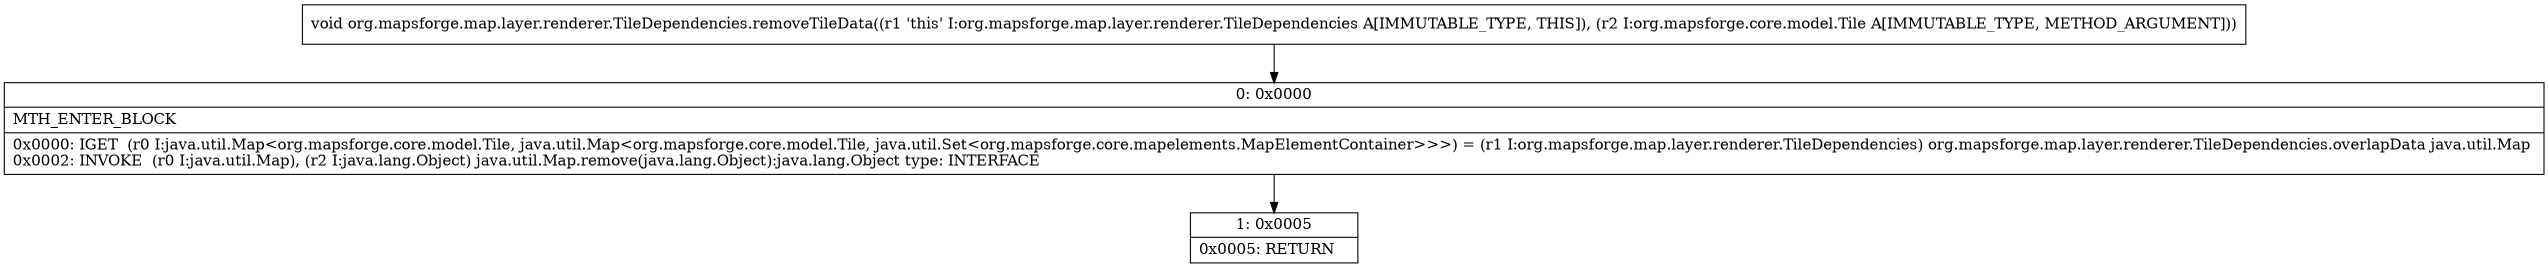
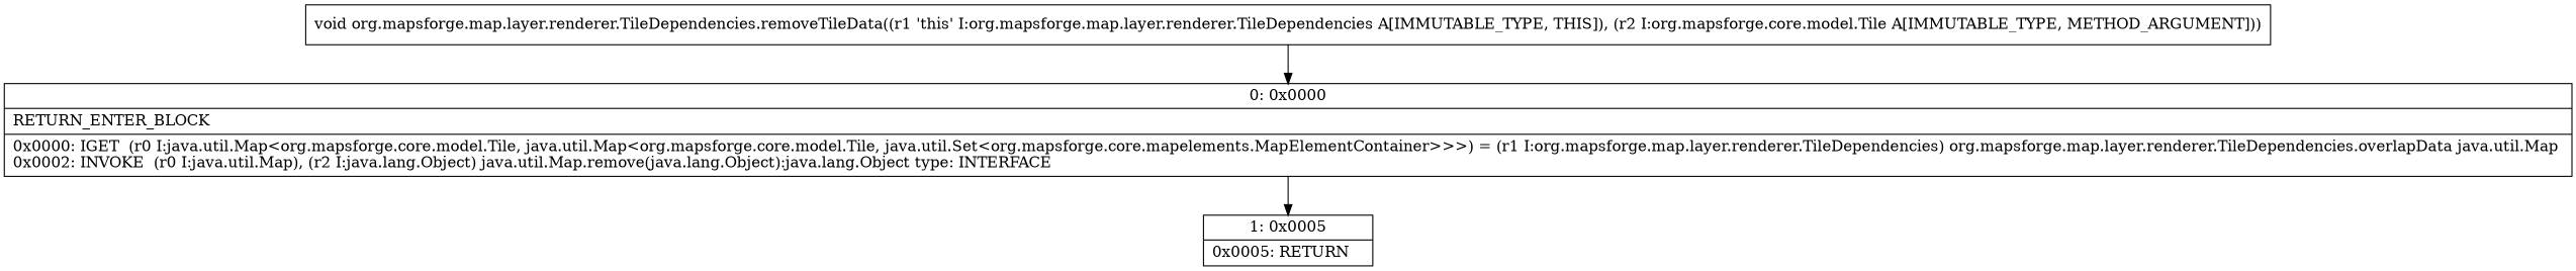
  digraph {
    node [shape=record]
-   n1 [label="{0\:\ 0x0000|MTH_ENTER_BLOCK\l|0x0000: IGET  (r0 I:java.util.Map\<org.mapsforge.core.model.Tile, java.util.Map\<org.mapsforge.core.model.Tile, java.util.Set\<org.mapsforge.core.mapelements.MapElementContainer\>\>\>) = (r1 I:org.mapsforge.map.layer.renderer.TileDependencies) org.mapsforge.map.layer.renderer.TileDependencies.overlapData java.util.Map \l0x0002: INVOKE  (r0 I:java.util.Map), (r2 I:java.lang.Object) java.util.Map.remove(java.lang.Object):java.lang.Object type: INTERFACE \l}"]
+   n1 [label="{0\:\ 0x0000|RETURN_ENTER_BLOCK\l|0x0000: IGET  (r0 I:java.util.Map\<org.mapsforge.core.model.Tile, java.util.Map\<org.mapsforge.core.model.Tile, java.util.Set\<org.mapsforge.core.mapelements.MapElementContainer\>\>\>) = (r1 I:org.mapsforge.map.layer.renderer.TileDependencies) org.mapsforge.map.layer.renderer.TileDependencies.overlapData java.util.Map \l0x0002: INVOKE  (r0 I:java.util.Map), (r2 I:java.lang.Object) java.util.Map.remove(java.lang.Object):java.lang.Object type: INTERFACE \l}"]
    n2 [label="{1\:\ 0x0005|0x0005: RETURN   \l}"]
    n3 [label="{void org.mapsforge.map.layer.renderer.TileDependencies.removeTileData((r1 'this' I:org.mapsforge.map.layer.renderer.TileDependencies A[IMMUTABLE_TYPE, THIS]), (r2 I:org.mapsforge.core.model.Tile A[IMMUTABLE_TYPE, METHOD_ARGUMENT])) }"]
    n1 -> n2
    n3 -> n1
  }
